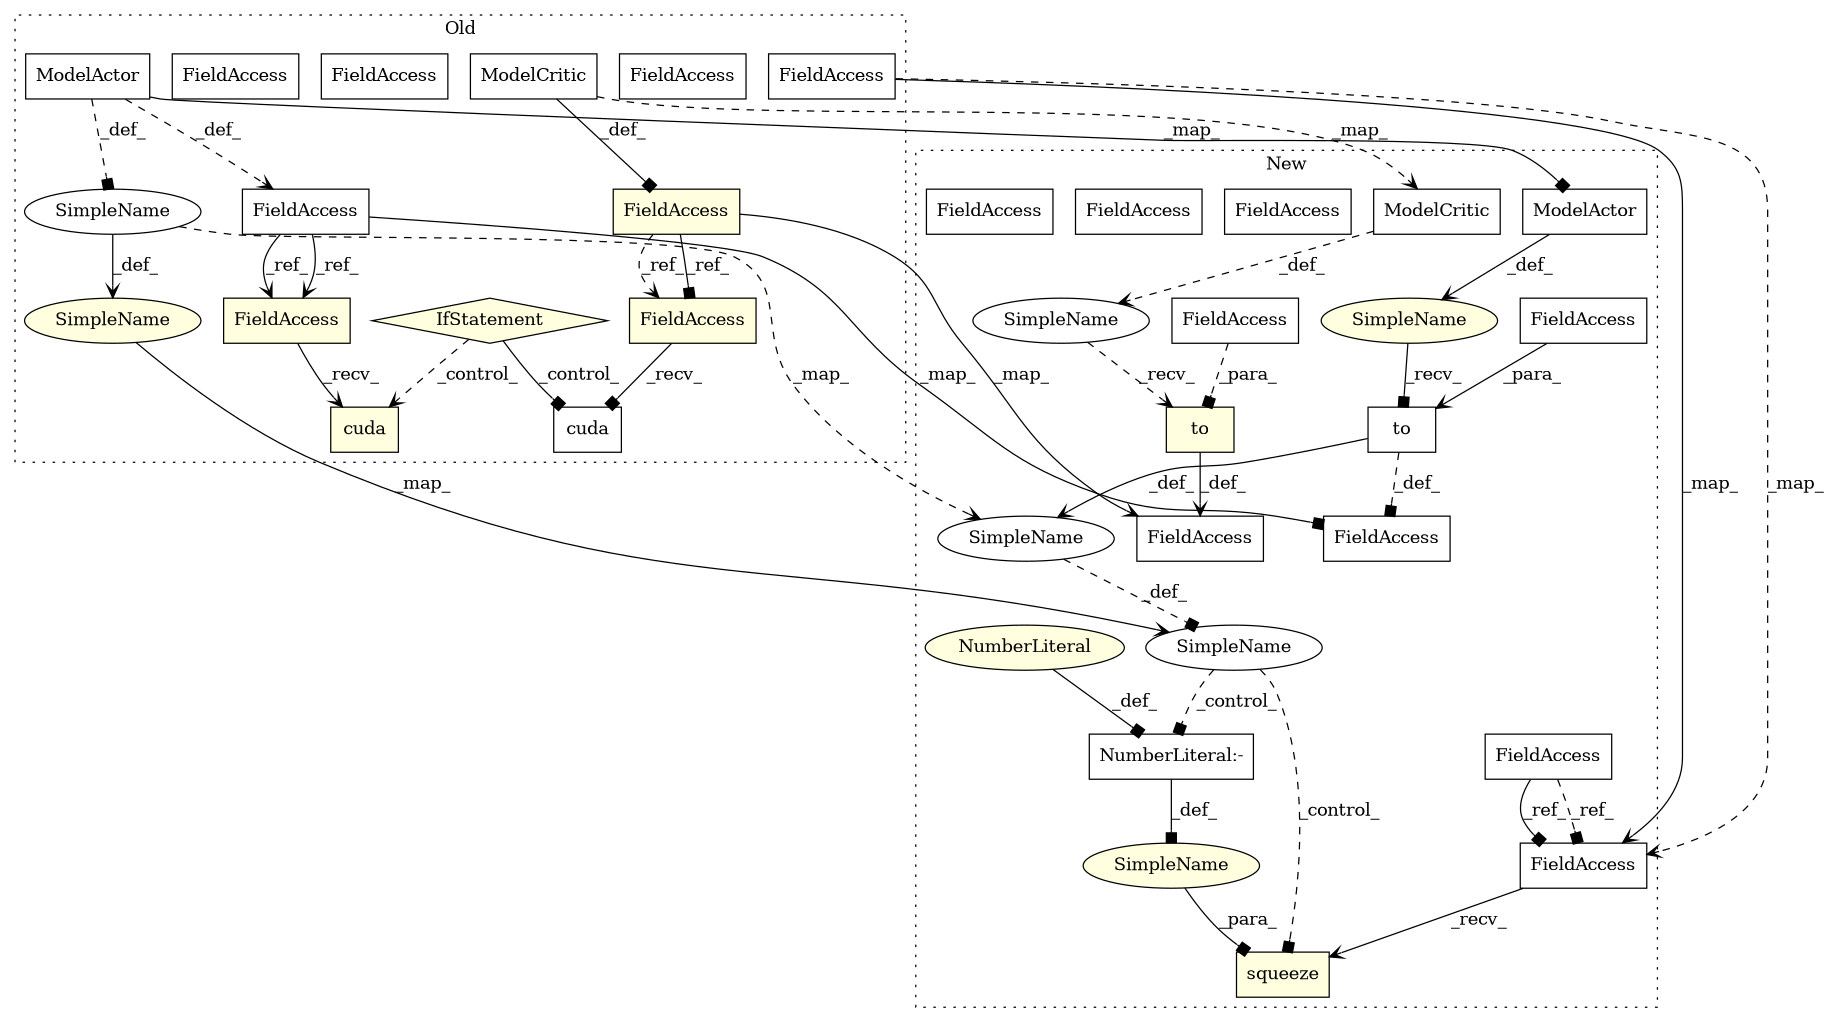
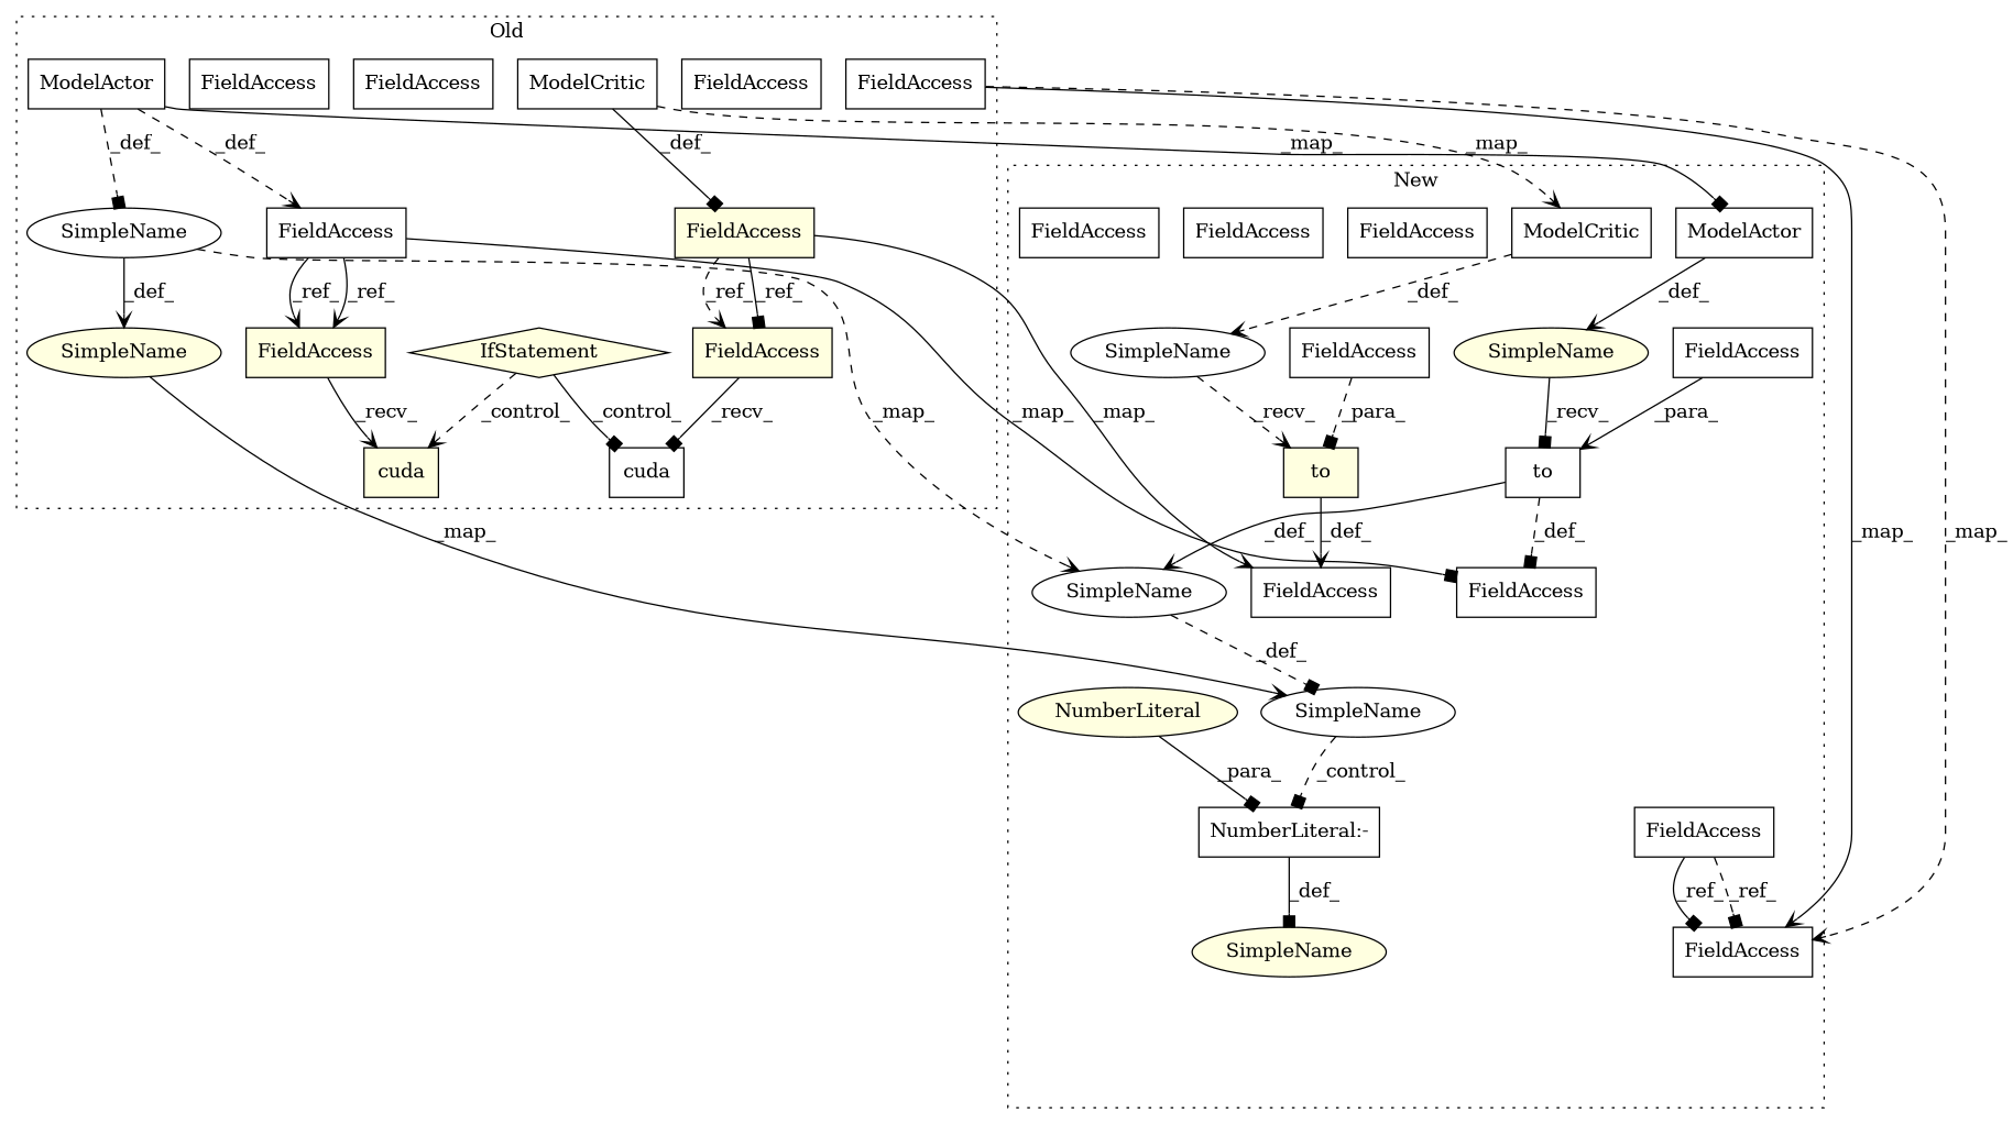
  digraph {
    node [a=22 fillcolor=white l=7 shape=box style=filled]
    edge [arrowhead=vee style=solid]
    n1 [a=32 l="11,1" label=ModelActor s="3310,3377"]
    n2 [a=32 fillcolor=lightyellow l=6 label=cuda s=3484]
    n3 [a=42 fillcolor=lightyellow l=3 label=SimpleName s=4032 shape=ellipse]
    n4 [a=42 l=8 label=SimpleName s=4011 shape=ellipse]
    n5 [label=FieldAccess s=3296]
    n6 [a=25 fillcolor=lightyellow l="4,2" label=IfStatement s="3451,3464" shape=diamond]
    n7 [a=32 l=6 label=cuda s=3508]
    n8 [label=FieldAccess s=3476]
    n9 [a=32 l="12,1" label=ModelCritic s="3400,3442"]
    n10 [fillcolor=lightyellow label=FieldAccess s=3386]
    n11 [label=FieldAccess s=6812]
    n12 [label=FieldAccess s=3500]
    n13 [fillcolor=lightyellow label=FieldAccess s=3500]
    n14 [fillcolor=lightyellow label=FieldAccess s=3476]
    n15 [label=FieldAccess s=6812]
    n16 [a=32 l="11,1" label=ModelActor s="3267,3334"]
    n17 [a=42 l=3 label=SimpleName s=3929 shape=ellipse]
-   n18 [a=32 fillcolor=lightyellow l="8,1" label=squeeze s="6524,6534"]
    n19 [a=42 l=8 label=SimpleName s=3908 shape=ellipse]
    n20 [label=FieldAccess s=3253]
    n21 [a=32 l="12,1" label=ModelCritic s="3368,3410"]
    n22 [label=FieldAccess s=3354]
    n23 [a=42 fillcolor=lightyellow label=SimpleName shape=ellipse l=""]
    n24 [label=FieldAccess s=6516]
    n25 [label=FieldAccess s=6432]
    n26 [a=38 l=1 label="NumberLiteral:-" s=6532]
    n27 [a=34 fillcolor=lightyellow l=1 label=NumberLiteral s=6533 shape=ellipse]
    n28 [a=42 label=SimpleName shape=ellipse l=""]
    n29 [a=32 fillcolor=lightyellow l="3,1" label=to s="3412,3421"]
    n30 [a=42 fillcolor=lightyellow label=SimpleName shape=ellipse l=""]
    n31 [a=32 l="3,1" label=to s="3336,3345"]
    n32 [l=6 label=FieldAccess s=3339]
    n33 [l=6 label=FieldAccess s=3415]
    n34 [l=6 label=FieldAccess s=3415]
    n35 [l=6 label=FieldAccess s=3339]
    n36 [label=FieldAccess s=6516]
    subgraph cluster_1 {
      label=Old
      style=dotted
      n1
      n2
      n3
      n4
      n5
      n6
      n7
      n8
      n9
      n10
      n11
      n12
      n13
      n14
      n15
    }
    subgraph cluster_2 {
      label=New
      style=dotted
      n16
      n17
-     n18
      n19
      n20
      n21
      n22
      n23
      n24
      n25
      n26
      n27
      n28
      n29
      n30
      n31
      n32
      n33
      n34
      n35
      n36
    }
    n1 -> n4 [arrowhead=box label=_def_ style=dashed]
    n1 -> n5 [label=_def_ style=dashed]
    n1 -> n16 [arrowhead=box label=_map_]
    n3 -> n17 [label=_map_]
    n4 -> n3 [label=_def_]
    n4 -> n19 [label=_map_ style=dashed]
    n5 -> n14 [label=_ref_]
    n5 -> n14 [label=_ref_]
    n5 -> n20 [arrowhead=box label=_map_]
    n6 -> n2 [label=_control_ style=dashed]
    n6 -> n7 [arrowhead=box label=_control_]
    n9 -> n10 [arrowhead=box label=_def_]
    n9 -> n21 [label=_map_ style=dashed]
    n10 -> n13 [label=_ref_ style=dashed]
    n10 -> n13 [arrowhead=box label=_ref_]
    n10 -> n22 [label=_map_]
    n13 -> n7 [arrowhead=box label=_recv_]
    n14 -> n2 [label=_recv_]
    n15 -> n36 [label=_map_]
    n15 -> n36 [label=_map_ style=dashed]
    n16 -> n30 [label=_def_]
-   n17 -> n18 [arrowhead=box label=_control_ style=dashed]
    n17 -> n26 [arrowhead=box label=_control_ style=dashed]
    n19 -> n17 [arrowhead=box label=_def_ style=dashed]
    n21 -> n28 [label=_def_ style=dashed]
-   n23 -> n18 [arrowhead=box label=_para_]
    n25 -> n36 [arrowhead=box label=_ref_]
    n25 -> n36 [arrowhead=box label=_ref_ style=dashed]
    n26 -> n23 [arrowhead=box label=_def_]
-   n27 -> n26 [arrowhead=box label=_def_]
+   n27 -> n26 [arrowhead=box label=_para_]
    n28 -> n29 [label=_recv_ style=dashed]
    n29 -> n22 [label=_def_]
    n30 -> n31 [arrowhead=box label=_recv_]
    n31 -> n19 [label=_def_]
    n31 -> n20 [arrowhead=box label=_def_ style=dashed]
    n34 -> n29 [arrowhead=box label=_para_ style=dashed]
    n35 -> n31 [label=_para_]
-   n36 -> n18 [label=_recv_]
  }
